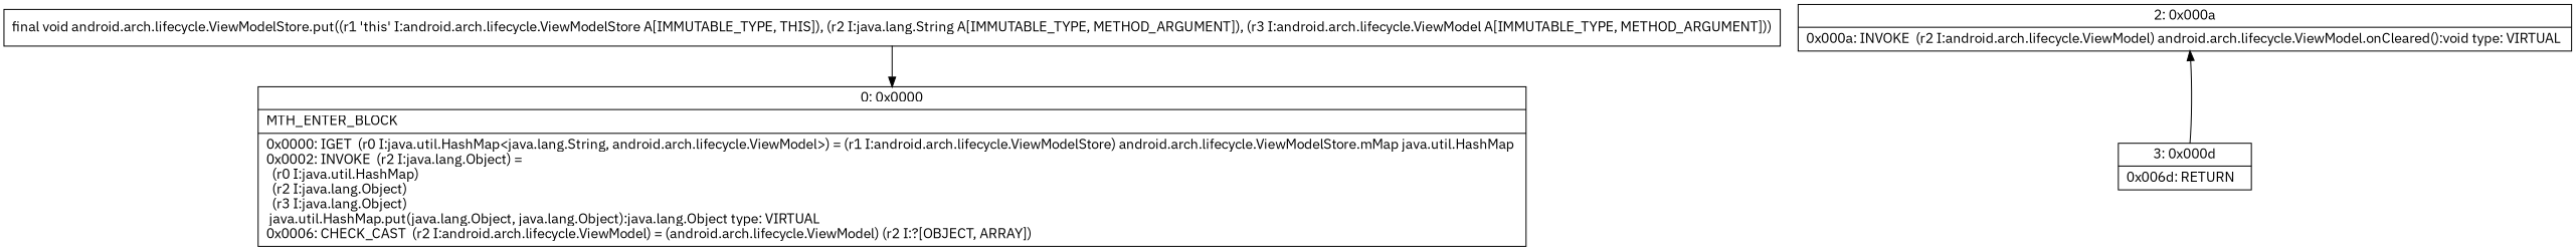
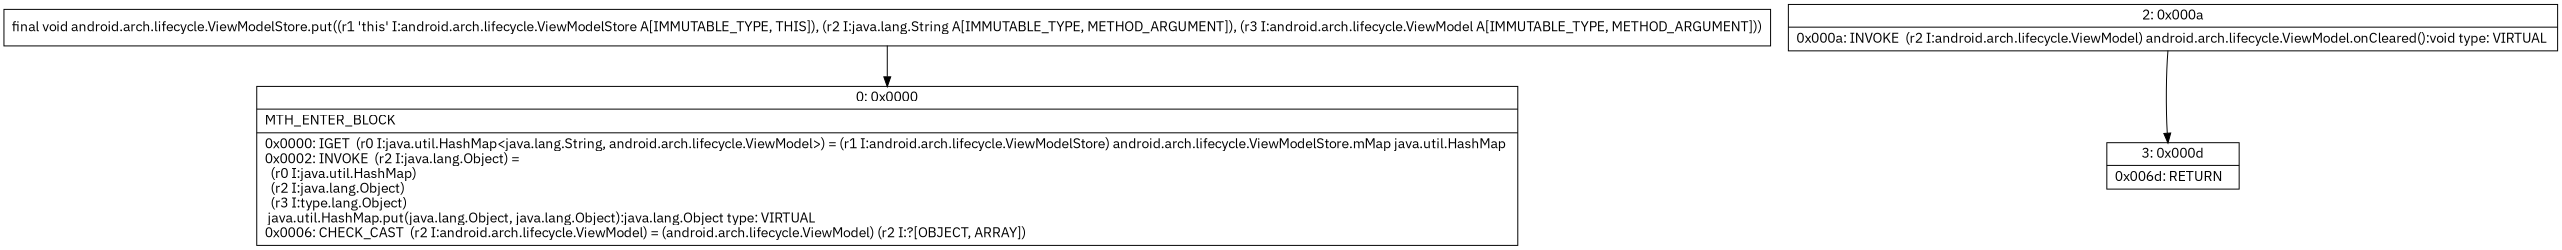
  digraph {
    fontname="IBM Plex Sans"
    node [fontname="IBM Plex Sans" shape=record]
    edge [fontname="IBM Plex Sans"]
-   n1 [label="{0\:\ 0x0000|MTH_ENTER_BLOCK\l|0x0000: IGET  (r0 I:java.util.HashMap\<java.lang.String, android.arch.lifecycle.ViewModel\>) = (r1 I:android.arch.lifecycle.ViewModelStore) android.arch.lifecycle.ViewModelStore.mMap java.util.HashMap \l0x0002: INVOKE  (r2 I:java.lang.Object) = \l  (r0 I:java.util.HashMap)\l  (r2 I:java.lang.Object)\l  (r3 I:java.lang.Object)\l java.util.HashMap.put(java.lang.Object, java.lang.Object):java.lang.Object type: VIRTUAL \l0x0006: CHECK_CAST  (r2 I:android.arch.lifecycle.ViewModel) = (android.arch.lifecycle.ViewModel) (r2 I:?[OBJECT, ARRAY]) \l}"]
+   n1 [label="{0\:\ 0x0000|MTH_ENTER_BLOCK\l|0x0000: IGET  (r0 I:java.util.HashMap\<java.lang.String, android.arch.lifecycle.ViewModel\>) = (r1 I:android.arch.lifecycle.ViewModelStore) android.arch.lifecycle.ViewModelStore.mMap java.util.HashMap \l0x0002: INVOKE  (r2 I:java.lang.Object) = \l  (r0 I:java.util.HashMap)\l  (r2 I:java.lang.Object)\l  (r3 I:type.lang.Object)\l java.util.HashMap.put(java.lang.Object, java.lang.Object):java.lang.Object type: VIRTUAL \l0x0006: CHECK_CAST  (r2 I:android.arch.lifecycle.ViewModel) = (android.arch.lifecycle.ViewModel) (r2 I:?[OBJECT, ARRAY]) \l}"]
    n2 [label="{2\:\ 0x000a|0x000a: INVOKE  (r2 I:android.arch.lifecycle.ViewModel) android.arch.lifecycle.ViewModel.onCleared():void type: VIRTUAL \l}"]
    n3 [label="{3\:\ 0x000d|0x006d: RETURN   \l}"]
    n4 [label="{final void android.arch.lifecycle.ViewModelStore.put((r1 'this' I:android.arch.lifecycle.ViewModelStore A[IMMUTABLE_TYPE, THIS]), (r2 I:java.lang.String A[IMMUTABLE_TYPE, METHOD_ARGUMENT]), (r3 I:android.arch.lifecycle.ViewModel A[IMMUTABLE_TYPE, METHOD_ARGUMENT])) }"]
-   n3 -> n2
+   n2 -> n3
    n4 -> n1
  }
